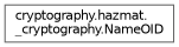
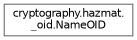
  digraph {
    rankdir=LR
-   n1 [color=grey40 fillcolor=white fontname=Helvetica fontsize=10 height=0.2 label="cryptography.hazmat.\l_cryptography.NameOID" shape=box style=filled width=0.4]
+   n1 [color=grey40 fillcolor=white fontname=Helvetica fontsize=10 height=0.2 label="cryptography.hazmat.\l_oid.NameOID" shape=box style=filled width=0.4]
  }
